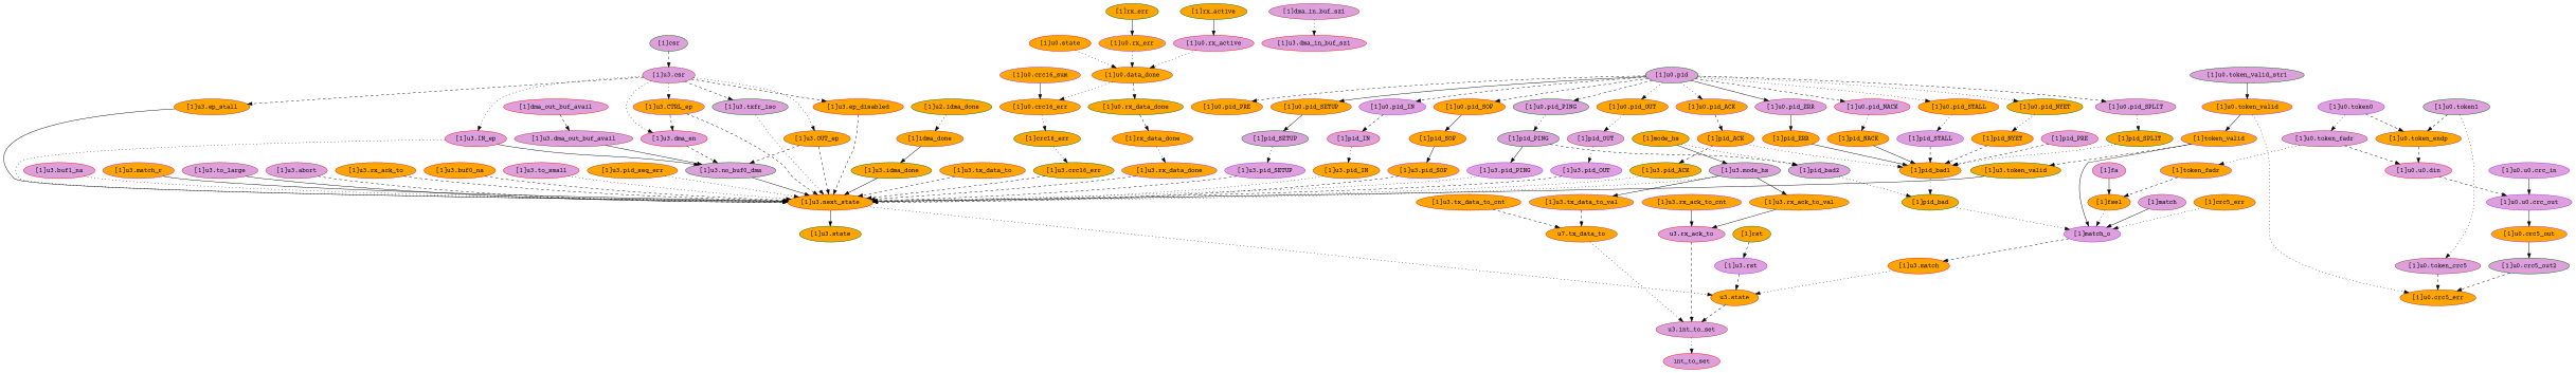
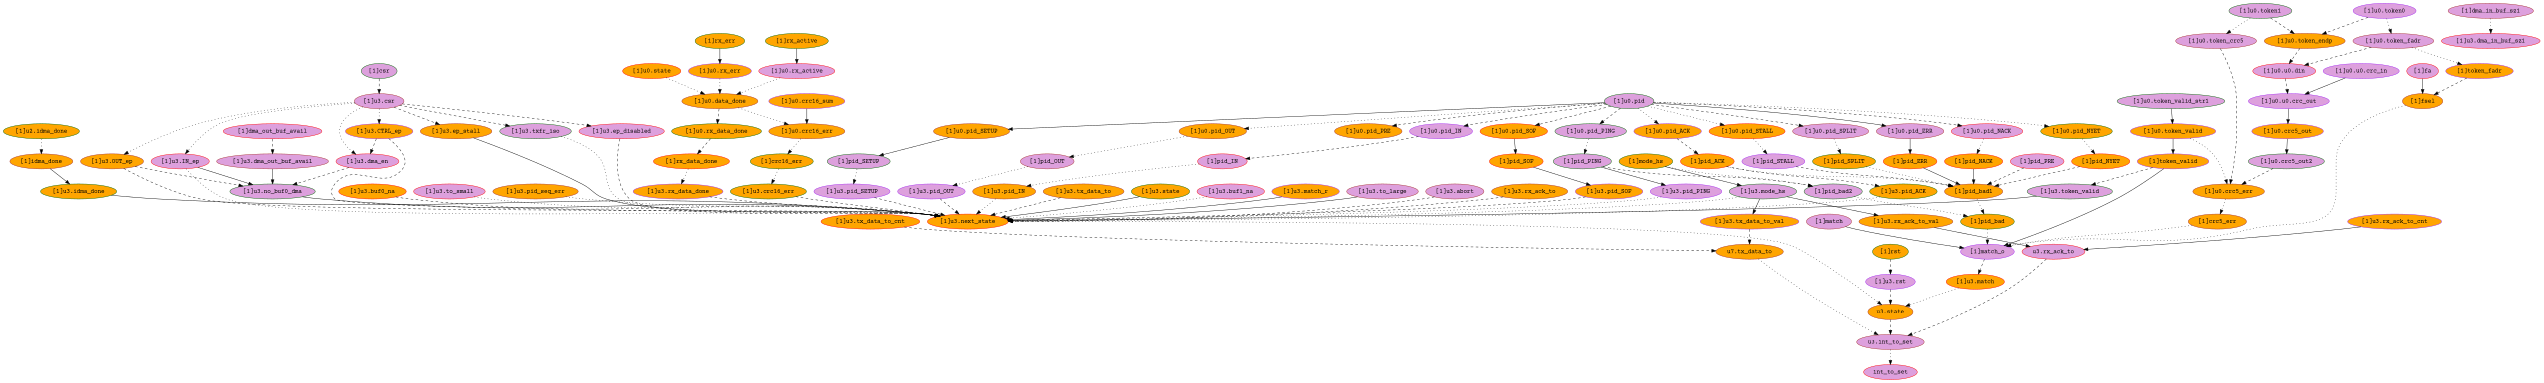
  strict digraph {
    fontname="Courier Prime"
    node [color=brown complexity=10 fillcolor=orange fontname="Courier Prime" importance=0.0515687700912 rank=0.00206275080365 style=filled]
    edge [fontname="Courier Prime" style=dotted]
    "[1]pid_PRE" [color=red complexity=25 fillcolor=plum]
    "[1]pid_bad1" [complexity=17 importance=0.0495411830224 rank=0.00291418723661]
    "[1]pid_bad" [color=darkgreen complexity=14 importance=0.0448223032399 rank=0.00320159308857]
    "[1]match_o" [color=purple complexity=8 fillcolor=plum importance=0.0400979542479 rank=0.00501224428099]
    "[1]u0.pid_ERR" [complexity=25 fillcolor=plum importance=0.0529710173682 rank=0.00211884069473]
    "[1]pid_ERR" [color=red complexity=25]
    "[1]u3.match" [color=red complexity=8 importance=0.0341165270757 rank=0.00426456588446]
    "u3.state" [complexity=7 importance=0.0148988829683 rank=0.00212841185262]
    "u3.int_to_set" [complexity=0 fillcolor=plum importance=0.0046183110658 rank=0.0]
    int_to_set [color=red complexity=0 fillcolor=plum importance=0.00242355062827 rank=0.0]
    "[1]u0.state" [color=red complexity=16 importance=0.105580992986 rank=0.00659881206164]
    "[1]u0.data_done" [complexity=15 importance=0.101370285265 rank=0.00675801901767]
    "[1]u0.rx_data_done" [color=darkgreen importance=0.0668913686685 rank=0.00668913686685]
    "[1]u0.crc16_err" [complexity=12 importance=0.099866059954 rank=0.00832217166283]
    "[1]rx_data_done" [color=red importance=0.0653768864847 rank=0.00653768864847]
    "[1]crc16_err" [color=darkgreen complexity=12 importance=0.097362358857 rank=0.00811352990475]
    "[1]rx_err" [color=darkgreen complexity=17 importance=0.104686427426 rank=0.00615802514269]
    "[1]u0.rx_err" [color=purple complexity=17 importance=0.103359958112 rank=0.00607999753598]
    "[1]u2.idma_done" [color=darkgreen importance=0.0683418285103 rank=0.00683418285103]
    "[1]idma_done" [importance=0.0662962601873 rank=0.00662962601873]
    "[1]u3.idma_done" [color=darkgreen importance=0.0639469093475 rank=0.00639469093475]
    "[1]u3.next_state" [color=red complexity=9 importance=0.0307228800196 rank=0.00341365333551]
    "[1]u0.pid_IN" [color=purple complexity=21 fillcolor=plum importance=0.189581515395 rank=0.00902769120929]
    "[1]pid_IN" [color=red complexity=21 fillcolor=plum importance=0.188179268118 rank=0.00896091752943]
    "[1]u3.pid_IN" [complexity=21 importance=0.186502239927 rank=0.00888105904412]
    "[1]u3.tx_data_to_val" [color=purple importance=0.00883157777097 rank=0.000883157777097]
    n27 [complexity=7 importance=0.00744133775658 label="u7.tx_data_to" rank=0.00106304825094]
    "[1]u3.mode_hs" [color=darkgreen complexity=12 fillcolor=plum importance=0.0104896488513 rank=0.000874137404272]
    "[1]u3.rx_ack_to_val" [importance=0.00903060542146 rank=0.000903060542146]
    "u3.rx_ack_to" [color=red complexity=7 fillcolor=plum importance=0.00764036540707 rank=0.00109148077244]
    "[1]u3.buf0_na" [color=red complexity=18 importance=0.247606921384 rank=0.0137559400769]
    "[1]u3.to_small" [color=red complexity=11 fillcolor=plum importance=0.12511961085 rank=0.0113745100773]
    "[1]u0.rx_active" [color=red complexity=17 fillcolor=plum importance=0.103028356345 rank=0.00606049154973]
    "[1]u0.token_endp" [complexity=79 importance=1.5317069694 rank=0.0193886958151]
    "[1]u0.u0.din" [color=red complexity=79 fillcolor=plum importance=1.52965215956 rank=0.019362685564]
    "[1]u0.u0.crc_out" [color=purple complexity=24 fillcolor=plum importance=0.0565695604282 rank=0.00235706501784]
    "[1]u0.crc5_out" [color=purple complexity=24 importance=0.0534426878393 rank=0.00222677865997]
    "[1]u3.pid_seq_err" [importance=0.0954509135962 rank=0.00954509135962]
    "[1]u0.u0.crc_in" [color=purple complexity=79 fillcolor=plum importance=0.906439436165 rank=0.0114739169135]
    "[1]u0.crc5_out2" [color=darkgreen complexity=18 fillcolor=plum importance=0.0505529119407 rank=0.00280849510781]
    "[1]u3.IN_ep" [color=red complexity=24 fillcolor=plum importance=0.127828351348 rank=0.00532618130617]
    "[1]u3.no_buf0_dma" [color=darkgreen complexity=18 fillcolor=plum importance=0.126492496801 rank=0.00702736093341]
    "[1]u3.crc16_err" [color=darkgreen complexity=12 importance=0.0947842809049 rank=0.0078986900754]
    "[1]pid_bad2" [color=darkgreen complexity=17 fillcolor=plum importance=0.0468996195677 rank=0.00275880115104]
    "[1]pid_SPLIT" [color=darkgreen complexity=25]
    "[1]u3.rx_data_done" [color=purple importance=0.0632931409435 rank=0.00632931409435]
    "[1]pid_SETUP" [color=darkgreen complexity=13 fillcolor=plum importance=0.0345648680201 rank=0.00265883600155]
    "[1]u3.pid_SETUP" [color=purple complexity=13 fillcolor=plum importance=0.0328878398287 rank=0.00252983383298]
    "[1]u0.token_valid" [color=purple complexity=11 importance=0.0372228769666 rank=0.00338389790606]
    "[1]token_valid" [color=purple complexity=11 importance=0.0344157107648 rank=0.00312870097862]
    "[1]u0.crc5_err" [complexity=14 importance=0.047781265497 rank=0.0034129475355]
-   "[1]u3.token_valid" [color=darkgreen complexity=11 importance=0.0323874491767 rank=0.00294431356152]
+   "[1]u3.token_valid" [color=darkgreen complexity=11 fillcolor=plum importance=0.0323874491767 rank=0.00294431356152]
    "[1]crc5_err" [complexity=14 importance=0.043544207151 rank=0.00311030051079]
    "[1]rst" [color=darkgreen complexity=8 importance=0.0474048544942 rank=0.00592560681177]
    "[1]u3.rst" [color=purple complexity=8 fillcolor=plum importance=0.0460783851801 rank=0.00575979814751]
    "[1]u0.pid_NACK" [color=red complexity=25 fillcolor=plum importance=0.0529710173682 rank=0.00211884069473]
    "[1]pid_NACK" [color=red complexity=25]
    "[1]u3.CTRL_ep" [color=purple complexity=27 importance=0.129183849893 rank=0.00478458703308]
    "[1]u3.dma_en" [color=red complexity=24 fillcolor=plum importance=0.127847995346 rank=0.00532699980609]
    "[1]u3.tx_data_to" [complexity=12 importance=0.0949916667495 rank=0.00791597222912]
    "[1]csr" [color=darkgreen complexity=26 fillcolor=plum importance=0.131144493509 rank=0.00504401898111]
    "[1]u3.csr" [complexity=26 fillcolor=plum importance=0.129818024195 rank=0.00499300093056]
    "[1]u3.ep_stall" [importance=0.154950254645 rank=0.0154950254645]
    "[1]u3.txfr_iso" [color=darkgreen complexity=11 fillcolor=plum importance=0.124227374625 rank=0.0112933976932]
-   "[1]u3.ep_disabled" [color=red complexity=12 importance=0.154950254645 rank=0.0129125212204]
+   "[1]u3.ep_disabled" [color=red complexity=12 fillcolor=plum importance=0.154950254645 rank=0.0129125212204]
    "[1]u3.OUT_ep" [complexity=24 importance=0.127828351348 rank=0.00532618130617]
    "[1]u3.pid_PING" [color=purple complexity=11 fillcolor=plum importance=0.0939143546203 rank=0.00853766860184]
    "[1]pid_STALL" [color=purple complexity=25 fillcolor=plum]
    "[1]u3.dma_out_buf_avail" [complexity=24 fillcolor=plum importance=0.128482169648 rank=0.00535342373533]
    "[1]u0.token_valid_str1" [color=darkgreen complexity=13 fillcolor=plum importance=0.0401839493015 rank=0.00309107302319]
    "[1]u3.tx_data_to_cnt" [color=red importance=0.0106469917682 rank=0.00106469917682]
    "[1]u3.state" [color=darkgreen complexity=12 importance=0.839798332431 rank=0.0699831943692]
    "[1]u0.crc16_sum" [color=purple complexity=15 importance=0.103817239057 rank=0.00692114927047]
    "[1]u3.rx_ack_to_cnt" [color=purple importance=0.0116458142954 rank=0.00116458142954]
    "[1]u0.pid" [color=darkgreen complexity=13 fillcolor=plum importance=0.0997220345611 rank=0.00767092573547]
    "[1]u0.pid_NYET" [color=darkgreen complexity=25 importance=0.0529710173682 rank=0.00211884069473]
    "[1]u0.pid_STALL" [color=red complexity=25 importance=0.0529710173682 rank=0.00211884069473]
    "[1]u0.pid_PRE" [complexity=25 importance=0.0529710173682 rank=0.00211884069473]
    "[1]u0.pid_ACK" [color=purple complexity=11 importance=0.0352070459929 rank=0.00320064054481]
    "[1]u0.pid_SPLIT" [complexity=25 fillcolor=plum importance=0.0529710173682 rank=0.00211884069473]
    "[1]u0.pid_SOF" [color=red complexity=12 importance=0.158439390128 rank=0.0132032825107]
    "[1]u0.pid_PING" [color=darkgreen complexity=11 fillcolor=plum importance=0.0969936300888 rank=0.00881760273535]
    "[1]u0.pid_SETUP" [complexity=13 importance=0.0359671152972 rank=0.00276670117671]
    "[1]u0.pid_OUT" [complexity=22 importance=0.158858635375 rank=0.00722084706252]
    "[1]pid_NYET" [color=red complexity=25]
    "[1]pid_ACK" [color=red complexity=11 importance=0.0338047987159 rank=0.00307316351962]
    "[1]pid_SOF" [color=red complexity=12 importance=0.157037142851 rank=0.0130864285709]
    "[1]pid_PING" [color=darkgreen complexity=11 fillcolor=plum importance=0.0955913828117 rank=0.00869012571016]
    "[1]pid_OUT" [complexity=22 fillcolor=plum importance=0.157456388098 rank=0.00715710854993]
    "[1]u3.pid_ACK" [color=darkgreen complexity=11 importance=0.032400427429 rank=0.00294549340264]
    "[1]u3.pid_SOF" [color=purple complexity=12 importance=0.155360114659 rank=0.0129466762216]
    "[1]u3.pid_OUT" [color=purple complexity=22 fillcolor=plum importance=0.155779359907 rank=0.00708087999577]
    "[1]mode_hs" [color=darkgreen complexity=12 importance=0.0118161181653 rank=0.000984676513778]
    "[1]u0.token_fadr" [complexity=79 fillcolor=plum importance=1.5313878456 rank=0.0193846562735]
    "[1]token_fadr" [color=purple complexity=17 importance=0.0447282341033 rank=0.00263107259431]
    "[1]fsel" [complexity=14 importance=0.0429678697602 rank=0.0030691335543]
    "[1]dma_in_buf_sz1" [complexity=24 fillcolor=plum importance=0.129808638962 rank=0.00540869329008]
    "[1]u3.dma_in_buf_sz1" [color=red complexity=24 fillcolor=plum importance=0.128482169648 rank=0.00535342373533]
    "[1]fa" [color=red complexity=17 fillcolor=plum importance=0.0442943390742 rank=0.00260554935731]
    "[1]match" [complexity=14 fillcolor=plum importance=0.041424423562 rank=0.00295888739729]
    "[1]u3.buf1_na" [color=red complexity=18 fillcolor=plum importance=0.247717454953 rank=0.0137620808307]
    "[1]u3.match_r" [color=purple complexity=12 importance=0.155373037834 rank=0.0129477531528]
    "[1]u0.token1" [color=darkgreen complexity=20 fillcolor=plum importance=0.0513414099267 rank=0.00256707049633]
    "[1]u0.token_crc5" [complexity=18 fillcolor=plum importance=0.0494268586033 rank=0.00274593658907]
    "[1]u0.token0" [color=purple complexity=82 fillcolor=plum importance=1.53416183725 rank=0.0187092906982]
    "[1]dma_out_buf_avail" [color=red complexity=24 fillcolor=plum importance=0.129808638962 rank=0.00540869329008]
    "[1]u3.to_large" [complexity=11 fillcolor=plum importance=0.12511961085 rank=0.0113745100773]
    "[1]u3.abort" [complexity=14 fillcolor=plum importance=0.310586002054 rank=0.0221847144324]
    "[1]u3.rx_ack_to" [importance=0.0644678143804 rank=0.00644678143804]
    "[1]rx_active" [color=darkgreen complexity=17 importance=0.104354825659 rank=0.00613851915644]
    "[1]pid_PRE" -> "[1]pid_bad1" [style=dashed]
    "[1]pid_bad1" -> "[1]pid_bad"
    "[1]pid_bad" -> "[1]match_o"
    "[1]match_o" -> "[1]u3.match" [style=dashed]
    "[1]u0.pid_ERR" -> "[1]pid_ERR" [style=solid]
    "[1]pid_ERR" -> "[1]pid_bad1" [style=solid]
    "[1]u3.match" -> "u3.state"
    "u3.state" -> "u3.int_to_set" [style=dashed]
    "u3.int_to_set" -> int_to_set
    "[1]u0.state" -> "[1]u0.data_done"
    "[1]u0.data_done" -> "[1]u0.rx_data_done" [style=dashed]
    "[1]u0.data_done" -> "[1]u0.crc16_err"
    "[1]u0.rx_data_done" -> "[1]rx_data_done" [style=dashed]
    "[1]u0.crc16_err" -> "[1]crc16_err"
    "[1]rx_data_done" -> "[1]u3.rx_data_done"
    "[1]crc16_err" -> "[1]u3.crc16_err"
    "[1]rx_err" -> "[1]u0.rx_err" [style=solid]
    "[1]u0.rx_err" -> "[1]u0.data_done"
    "[1]u2.idma_done" -> "[1]idma_done"
    "[1]idma_done" -> "[1]u3.idma_done" [style=solid]
    "[1]u3.idma_done" -> "[1]u3.next_state" [style=solid]
    "[1]u3.next_state" -> "u3.state"
    "[1]u0.pid_IN" -> "[1]pid_IN" [style=dashed]
    "[1]pid_IN" -> "[1]u3.pid_IN"
    "[1]u3.pid_IN" -> "[1]u3.next_state"
    "[1]u3.tx_data_to_val" -> n27 [style=dashed]
    n27 -> "u3.int_to_set"
    "[1]u3.mode_hs" -> "[1]u3.next_state"
    "[1]u3.mode_hs" -> "[1]u3.tx_data_to_val" [style=solid]
    "[1]u3.mode_hs" -> "[1]u3.rx_ack_to_val" [style=solid]
    "[1]u3.rx_ack_to_val" -> "u3.rx_ack_to" [style=solid]
    "u3.rx_ack_to" -> "u3.int_to_set" [style=dashed]
    "[1]u3.buf0_na" -> "[1]u3.next_state" [style=dashed]
    "[1]u3.to_small" -> "[1]u3.next_state"
    "[1]u0.rx_active" -> "[1]u0.data_done"
    "[1]u0.token_endp" -> "[1]u0.u0.din" [style=dashed]
    "[1]u0.u0.din" -> "[1]u0.u0.crc_out" [style=dashed]
    "[1]u0.u0.crc_out" -> "[1]u0.crc5_out" [style=solid]
    "[1]u0.crc5_out" -> "[1]u0.crc5_out2" [style=solid]
    "[1]u3.pid_seq_err" -> "[1]u3.next_state"
    "[1]u0.u0.crc_in" -> "[1]u0.u0.crc_out" [style=solid]
    "[1]u0.crc5_out2" -> "[1]u0.crc5_err" [style=dashed]
    "[1]u3.IN_ep" -> "[1]u3.next_state"
    "[1]u3.IN_ep" -> "[1]u3.no_buf0_dma" [style=solid]
    "[1]u3.no_buf0_dma" -> "[1]u3.next_state" [style=solid]
    "[1]u3.crc16_err" -> "[1]u3.next_state" [style=dashed]
    "[1]pid_bad2" -> "[1]pid_bad"
    "[1]pid_SPLIT" -> "[1]pid_bad1"
    "[1]u3.rx_data_done" -> "[1]u3.next_state" [style=dashed]
    "[1]pid_SETUP" -> "[1]u3.pid_SETUP"
    "[1]u3.pid_SETUP" -> "[1]u3.next_state" [style=dashed]
    "[1]u0.token_valid" -> "[1]token_valid" [style=solid]
    "[1]u0.token_valid" -> "[1]u0.crc5_err"
    "[1]token_valid" -> "[1]match_o" [style=solid]
    "[1]token_valid" -> "[1]u3.token_valid" [style=dashed]
+   "[1]u0.crc5_err" -> "[1]crc5_err"
    "[1]u3.token_valid" -> "[1]u3.next_state" [style=solid]
    "[1]crc5_err" -> "[1]match_o"
    "[1]rst" -> "[1]u3.rst" [style=dashed]
    "[1]u3.rst" -> "u3.state" [style=dashed]
    "[1]u0.pid_NACK" -> "[1]pid_NACK"
    "[1]pid_NACK" -> "[1]pid_bad1" [style=solid]
    "[1]u3.CTRL_ep" -> "[1]u3.next_state" [style=dashed]
    "[1]u3.CTRL_ep" -> "[1]u3.dma_en" [style=dashed]
    "[1]u3.dma_en" -> "[1]u3.no_buf0_dma" [style=dashed]
    "[1]u3.tx_data_to" -> "[1]u3.next_state" [style=dashed]
    "[1]csr" -> "[1]u3.csr" [style=dashed]
    "[1]u3.csr" -> "[1]u3.IN_ep"
    "[1]u3.csr" -> "[1]u3.CTRL_ep"
    "[1]u3.csr" -> "[1]u3.dma_en"
    "[1]u3.csr" -> "[1]u3.ep_stall" [style=dashed]
    "[1]u3.csr" -> "[1]u3.txfr_iso" [style=dashed]
    "[1]u3.csr" -> "[1]u3.ep_disabled" [style=dashed]
    "[1]u3.csr" -> "[1]u3.OUT_ep"
    "[1]u3.ep_stall" -> "[1]u3.next_state" [style=solid]
    "[1]u3.txfr_iso" -> "[1]u3.next_state"
    "[1]u3.ep_disabled" -> "[1]u3.next_state" [style=dashed]
    "[1]u3.OUT_ep" -> "[1]u3.next_state" [style=dashed]
    "[1]u3.OUT_ep" -> "[1]u3.no_buf0_dma" [style=dashed]
    "[1]u3.pid_PING" -> "[1]u3.next_state"
    "[1]pid_STALL" -> "[1]pid_bad1" [style=dashed]
    "[1]u3.dma_out_buf_avail" -> "[1]u3.no_buf0_dma" [style=solid]
    "[1]u0.token_valid_str1" -> "[1]u0.token_valid" [style=solid]
    "[1]u3.tx_data_to_cnt" -> n27 [style=dashed]
-   "[1]u3.next_state" -> "[1]u3.state" [style=solid]
+   "[1]u3.state" -> "[1]u3.next_state" [style=solid]
    "[1]u0.crc16_sum" -> "[1]u0.crc16_err" [style=solid]
    "[1]u3.rx_ack_to_cnt" -> "u3.rx_ack_to" [style=solid]
    "[1]u0.pid" -> "[1]u0.pid_ERR" [style=solid]
    "[1]u0.pid" -> "[1]u0.pid_IN" [style=dashed]
    "[1]u0.pid" -> "[1]u0.pid_NACK" [style=dashed]
    "[1]u0.pid" -> "[1]u0.pid_NYET"
    "[1]u0.pid" -> "[1]u0.pid_STALL"
    "[1]u0.pid" -> "[1]u0.pid_PRE" [style=dashed]
    "[1]u0.pid" -> "[1]u0.pid_ACK"
    "[1]u0.pid" -> "[1]u0.pid_SPLIT" [style=dashed]
    "[1]u0.pid" -> "[1]u0.pid_SOF" [style=dashed]
    "[1]u0.pid" -> "[1]u0.pid_PING" [style=dashed]
    "[1]u0.pid" -> "[1]u0.pid_SETUP" [style=solid]
    "[1]u0.pid" -> "[1]u0.pid_OUT"
    "[1]u0.pid_NYET" -> "[1]pid_NYET"
    "[1]u0.pid_STALL" -> "[1]pid_STALL"
    "[1]u0.pid_ACK" -> "[1]pid_ACK" [style=dashed]
    "[1]u0.pid_SPLIT" -> "[1]pid_SPLIT"
    "[1]u0.pid_SOF" -> "[1]pid_SOF" [style=solid]
    "[1]u0.pid_PING" -> "[1]pid_PING"
    "[1]u0.pid_SETUP" -> "[1]pid_SETUP" [style=solid]
    "[1]u0.pid_OUT" -> "[1]pid_OUT"
    "[1]pid_NYET" -> "[1]pid_bad1" [style=dashed]
    "[1]pid_ACK" -> "[1]pid_bad1"
    "[1]pid_ACK" -> "[1]u3.pid_ACK" [style=dashed]
    "[1]pid_SOF" -> "[1]u3.pid_SOF" [style=solid]
    "[1]pid_PING" -> "[1]pid_bad2" [style=dashed]
    "[1]pid_PING" -> "[1]u3.pid_PING" [style=solid]
    "[1]pid_OUT" -> "[1]u3.pid_OUT"
    "[1]u3.pid_ACK" -> "[1]u3.next_state"
    "[1]u3.pid_SOF" -> "[1]u3.next_state" [style=dashed]
    "[1]u3.pid_OUT" -> "[1]u3.next_state" [style=dashed]
    "[1]mode_hs" -> "[1]u3.mode_hs" [style=solid]
    "[1]mode_hs" -> "[1]pid_bad2"
    "[1]u0.token_fadr" -> "[1]u0.u0.din" [style=dashed]
    "[1]u0.token_fadr" -> "[1]token_fadr"
    "[1]token_fadr" -> "[1]fsel" [style=dashed]
    "[1]fsel" -> "[1]match_o"
    "[1]dma_in_buf_sz1" -> "[1]u3.dma_in_buf_sz1"
    "[1]fa" -> "[1]fsel" [style=solid]
    "[1]match" -> "[1]match_o" [style=solid]
    "[1]u3.buf1_na" -> "[1]u3.next_state"
    "[1]u3.match_r" -> "[1]u3.next_state" [style=solid]
    "[1]u0.token1" -> "[1]u0.token_endp" [style=dashed]
    "[1]u0.token1" -> "[1]u0.token_crc5"
    "[1]u0.token_crc5" -> "[1]u0.crc5_err" [style=dashed]
    "[1]u0.token0" -> "[1]u0.token_endp" [style=dashed]
    "[1]u0.token0" -> "[1]u0.token_fadr"
    "[1]dma_out_buf_avail" -> "[1]u3.dma_out_buf_avail" [style=dashed]
    "[1]u3.to_large" -> "[1]u3.next_state" [style=solid]
    "[1]u3.abort" -> "[1]u3.next_state" [style=dashed]
    "[1]u3.rx_ack_to" -> "[1]u3.next_state" [style=dashed]
    "[1]rx_active" -> "[1]u0.rx_active" [style=solid]
  }
